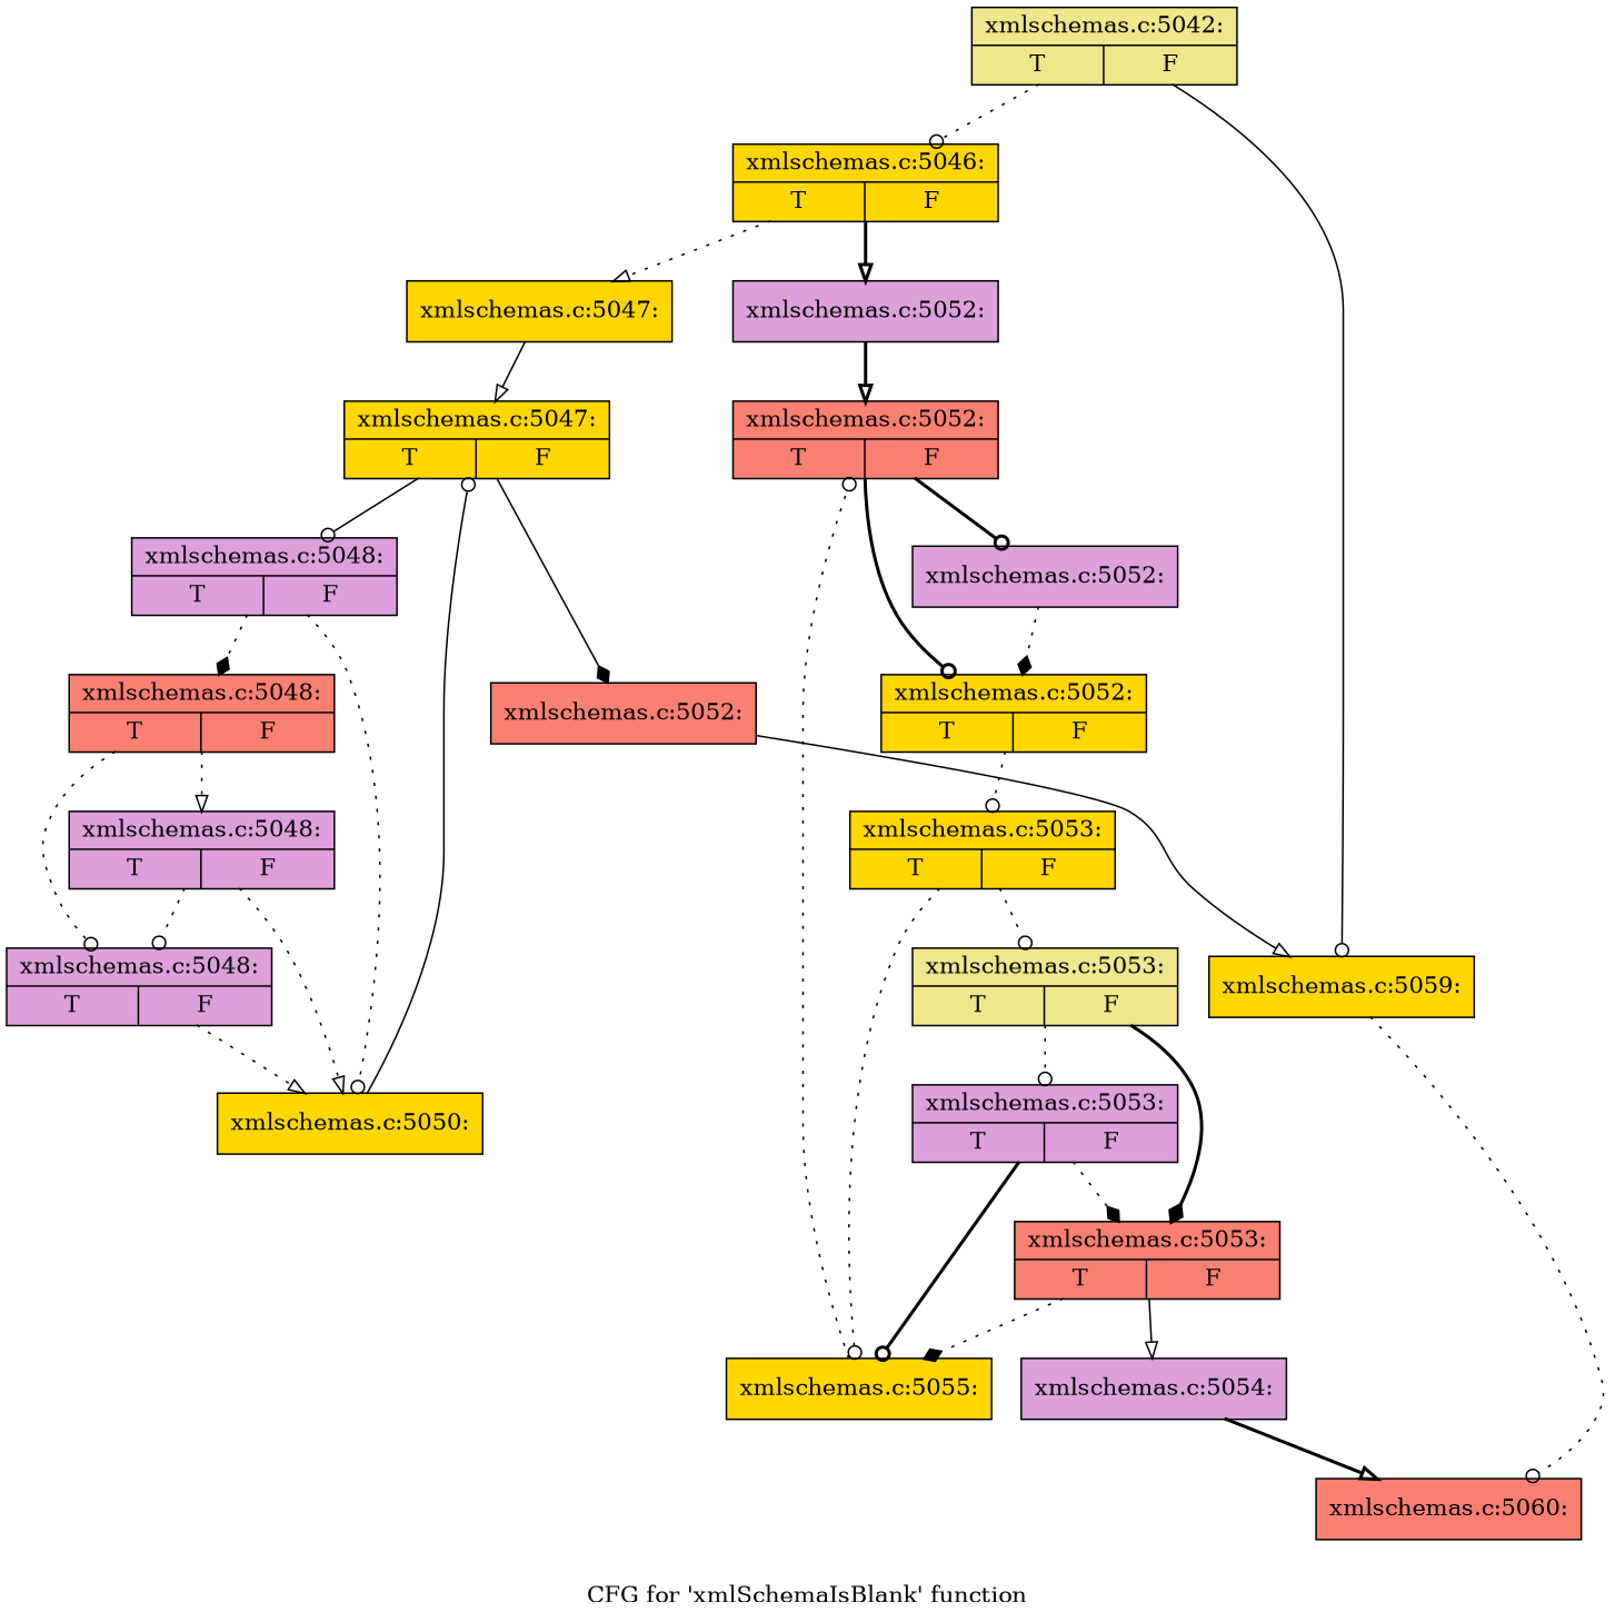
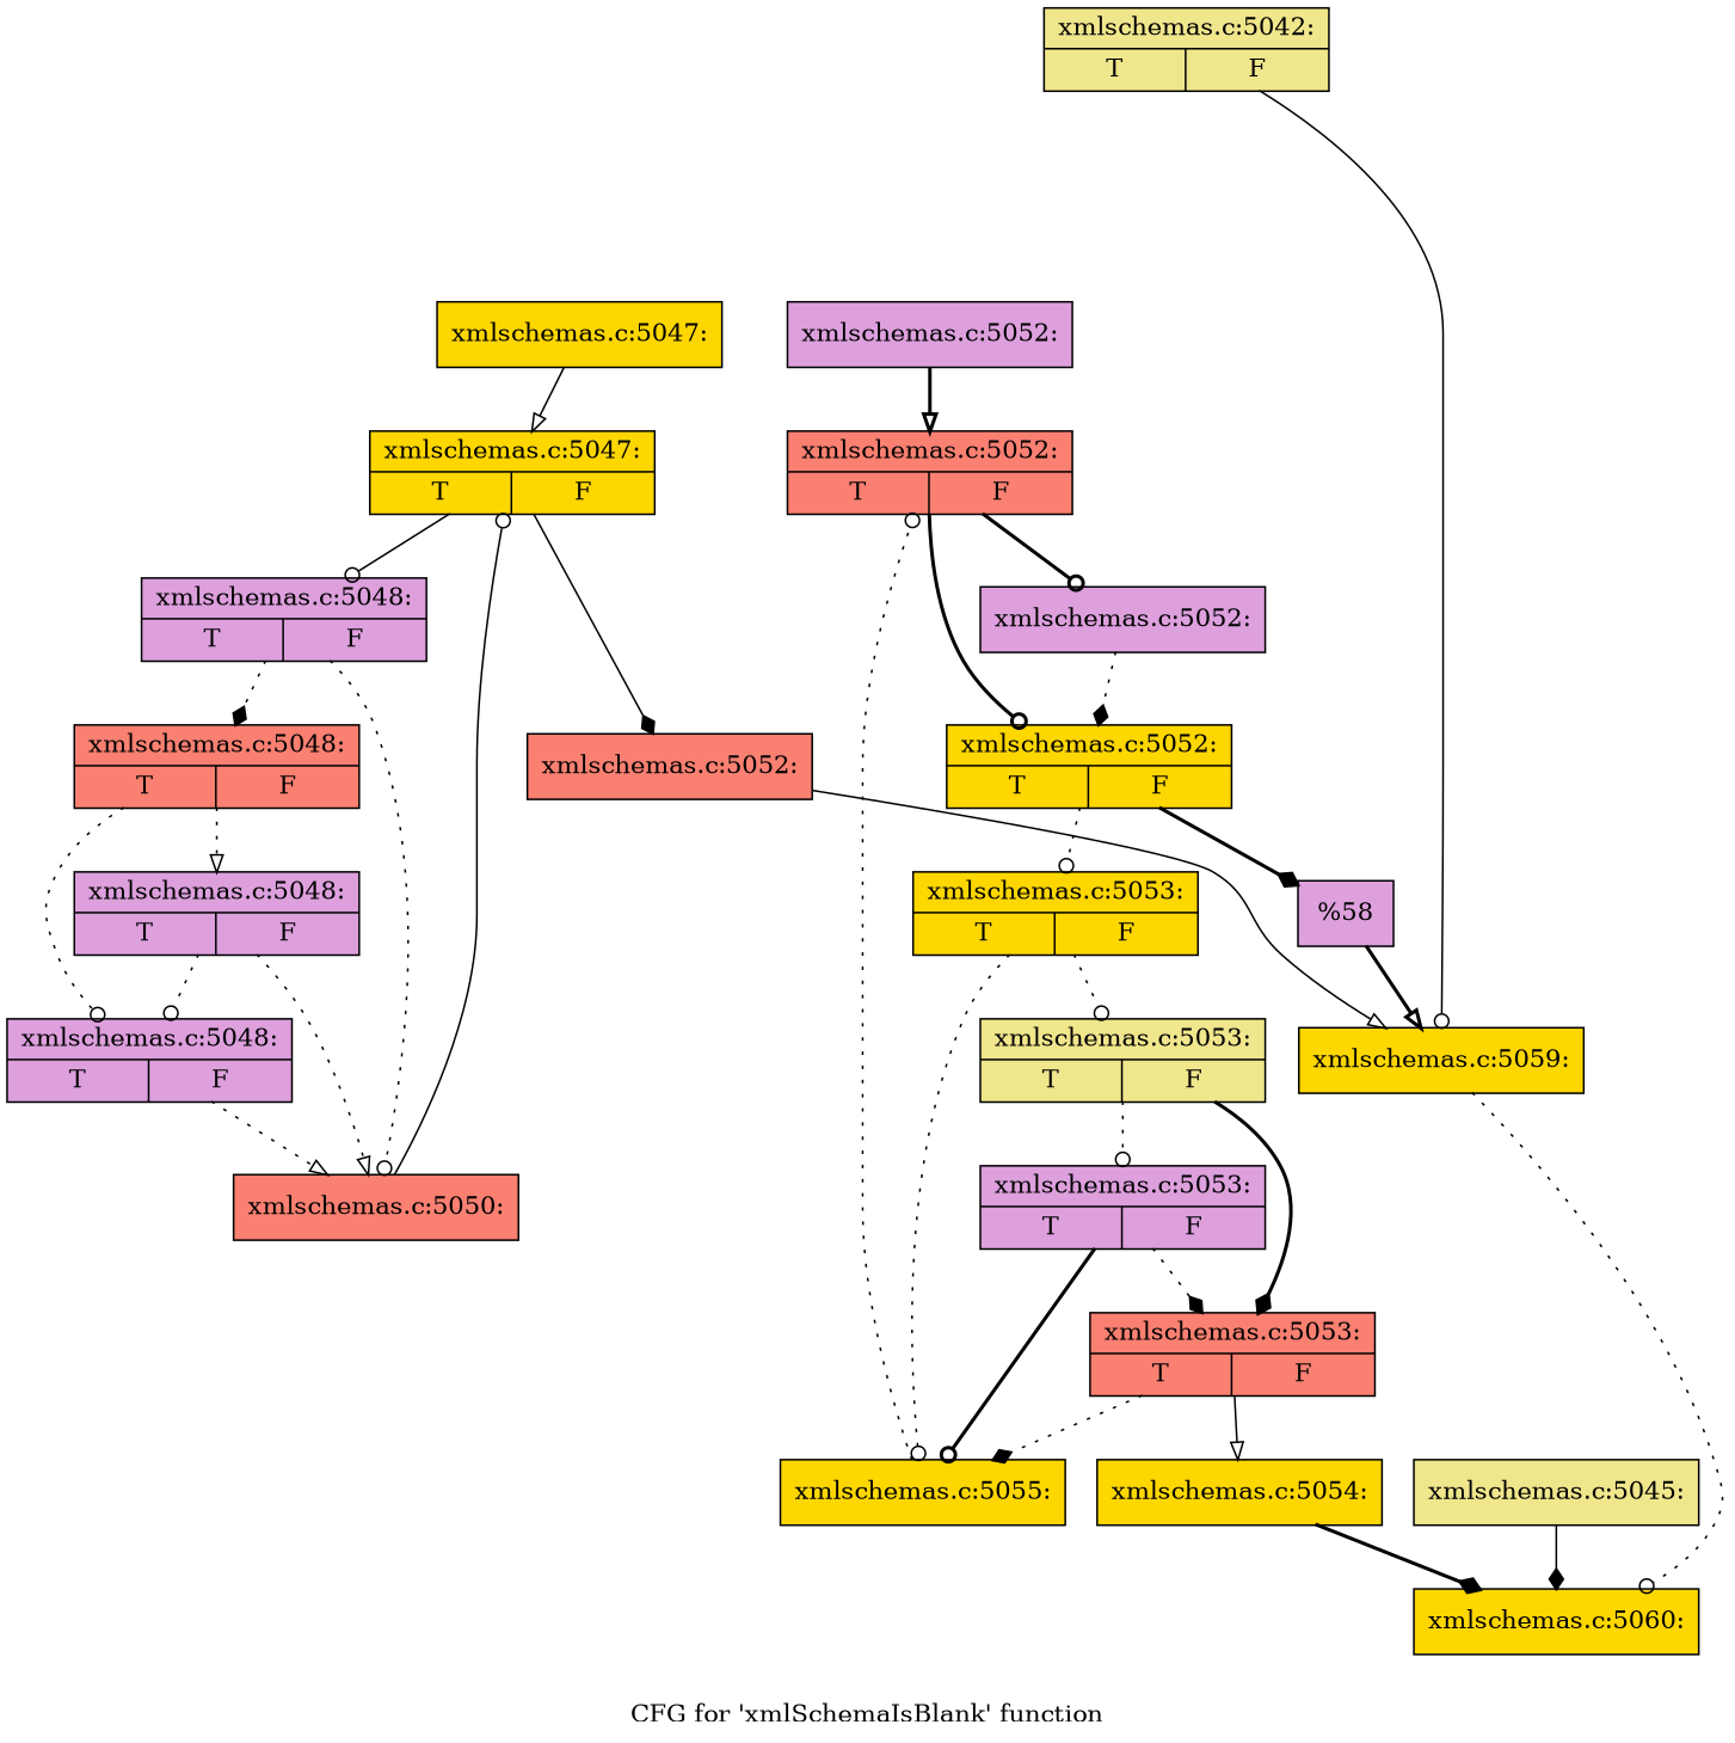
  digraph {
    label="CFG for 'xmlSchemaIsBlank' function"
    node [fillcolor=gold shape=record style=filled]
    edge [arrowhead=odot style=dotted]
    n1 [fillcolor=khaki label="{xmlschemas.c:5042:|{<s0>T|<s1>F}}"]
-   n2 [label="{xmlschemas.c:5046:|{<s0>T|<s1>F}}"]
    n3 [label="{xmlschemas.c:5059:}"]
-   n5 [fillcolor=salmon label="{xmlschemas.c:5060:}"]
+   n4 [fillcolor=khaki label="{xmlschemas.c:5045:}"]
+   n5 [label="{xmlschemas.c:5060:}"]
    n6 [label="{xmlschemas.c:5047:}"]
    n7 [fillcolor=plum label="{xmlschemas.c:5052:}"]
    n8 [label="{xmlschemas.c:5047:|{<s0>T|<s1>F}}"]
    n9 [fillcolor=salmon label="{xmlschemas.c:5052:|{<s0>T|<s1>F}}"]
    n10 [fillcolor=plum label="{xmlschemas.c:5048:|{<s0>T|<s1>F}}"]
    n11 [fillcolor=salmon label="{xmlschemas.c:5052:}"]
    n12 [fillcolor=plum label="{xmlschemas.c:5052:}"]
    n13 [label="{xmlschemas.c:5052:|{<s0>T|<s1>F}}"]
-   n14 [label="{xmlschemas.c:5050:}"]
+   n14 [fillcolor=salmon label="{xmlschemas.c:5050:}"]
    n15 [fillcolor=salmon label="{xmlschemas.c:5048:|{<s0>T|<s1>F}}"]
    n16 [fillcolor=plum label="{xmlschemas.c:5048:|{<s0>T|<s1>F}}"]
    n17 [fillcolor=plum label="{xmlschemas.c:5048:|{<s0>T|<s1>F}}"]
    n18 [label="{xmlschemas.c:5053:|{<s0>T|<s1>F}}"]
+   n19 [fillcolor=plum label="{%58}"]
    n20 [label="{xmlschemas.c:5055:}"]
    n21 [fillcolor=khaki label="{xmlschemas.c:5053:|{<s0>T|<s1>F}}"]
    n22 [fillcolor=plum label="{xmlschemas.c:5053:|{<s0>T|<s1>F}}"]
    n23 [fillcolor=salmon label="{xmlschemas.c:5053:|{<s0>T|<s1>F}}"]
-   n24 [fillcolor=plum label="{xmlschemas.c:5054:}"]
-   n1 -> n2
+   n24 [label="{xmlschemas.c:5054:}"]
    n1 -> n3 [style=solid]
-   n2 -> n6 [arrowhead=onormal]
-   n2 -> n7 [arrowhead=onormal style=bold]
    n3 -> n5
+   n4 -> n5 [arrowhead=diamond style=solid]
    n6 -> n8 [arrowhead=onormal style=solid]
    n7 -> n9 [arrowhead=onormal style=bold]
    n8 -> n10 [style=solid]
    n8 -> n11 [arrowhead=diamond style=solid]
    n9 -> n12 [style=bold]
    n9 -> n13 [style=bold]
    n10 -> n14
    n10 -> n15 [arrowhead=diamond]
    n11 -> n3 [arrowhead=onormal style=solid]
    n12 -> n13 [arrowhead=diamond]
    n13 -> n18
+   n13 -> n19 [arrowhead=diamond style=bold]
    n14 -> n8 [style=solid]
    n15 -> n16 [arrowhead=onormal]
    n15 -> n17
    n16 -> n14 [arrowhead=onormal]
    n16 -> n17
    n17 -> n14 [arrowhead=onormal]
    n18 -> n20
    n18 -> n21
+   n19 -> n3 [arrowhead=onormal style=bold]
    n20 -> n9
    n21 -> n22
    n21 -> n23 [arrowhead=diamond style=bold]
    n22 -> n20 [style=bold]
    n22 -> n23 [arrowhead=diamond]
    n23 -> n20 [arrowhead=diamond]
    n23 -> n24 [arrowhead=onormal style=solid]
-   n24 -> n5 [arrowhead=onormal style=bold]
+   n24 -> n5 [arrowhead=diamond style=bold]
  }
